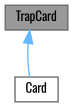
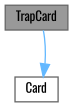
  digraph {
    fontname=Oswald
    node [color=gray40 fontname=Oswald fontsize=10 shape=box style=filled]
    n1 [fillcolor=grey60 fontcolor=black height=0.2 label=TrapCard width=0.4]
    n2 [fillcolor=white height=0.2 label=Card width=0.4]
-   n1 -> n2 [color=steelblue1 dir=back fontname=Oswald fontsize=10 labelfontname=Helvetica labelfontsize=10 style=solid]
+   n2 -> n1 [color=steelblue1 dir=back fontname=Oswald fontsize=10 labelfontname=Helvetica labelfontsize=10 style=solid]
  }
